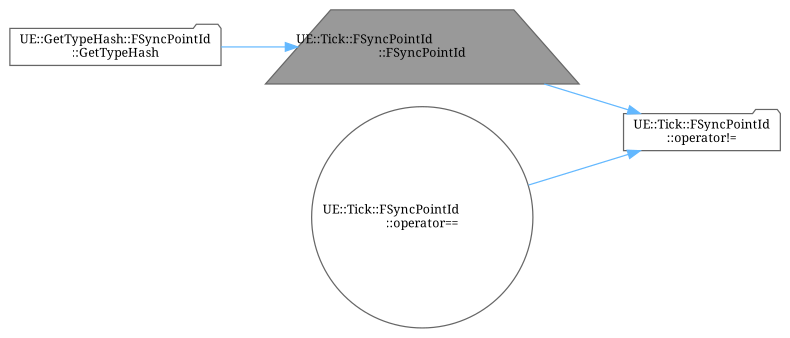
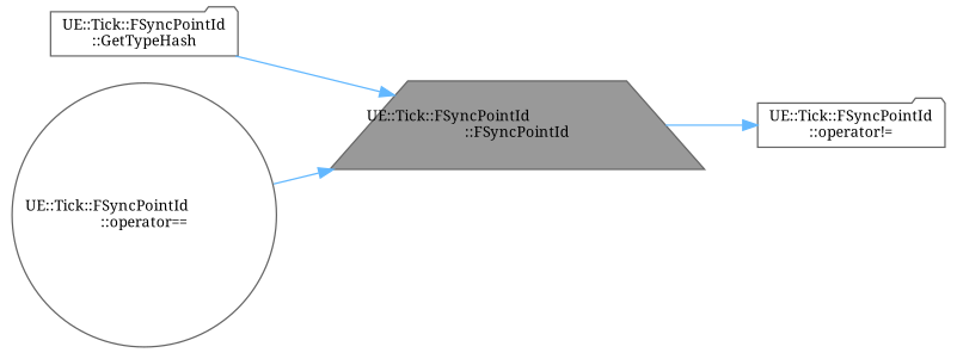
  digraph {
    fontname="Noto Serif"
    rankdir=RL
    node [color=grey40 fillcolor=white fontname="Noto Serif" fontsize=10 shape=folder style=filled]
    edge [color=steelblue1 dir=back fontname="Noto Serif" fontsize=10 labelfontname=Helvetica labelfontsize=10 style=solid]
    n1 [color=gray40 fillcolor=grey60 fontcolor=black height=0.2 label="UE::Tick::FSyncPointId\l::FSyncPointId" shape=trapezium width=0.4]
-   n2 [height=0.2 label="UE::GetTypeHash::FSyncPointId\l::GetTypeHash" width=0.4]
+   n2 [height=0.2 label="UE::Tick::FSyncPointId\l::GetTypeHash" width=0.4]
    n3 [height=0.2 label="UE::Tick::FSyncPointId\l::operator==" shape=circle width=0.4]
    n4 [height=0.2 label="UE::Tick::FSyncPointId\l::operator!=" width=0.4]
    n1 -> n2
-   n4 -> n3
+   n1 -> n3
    n4 -> n1
  }
